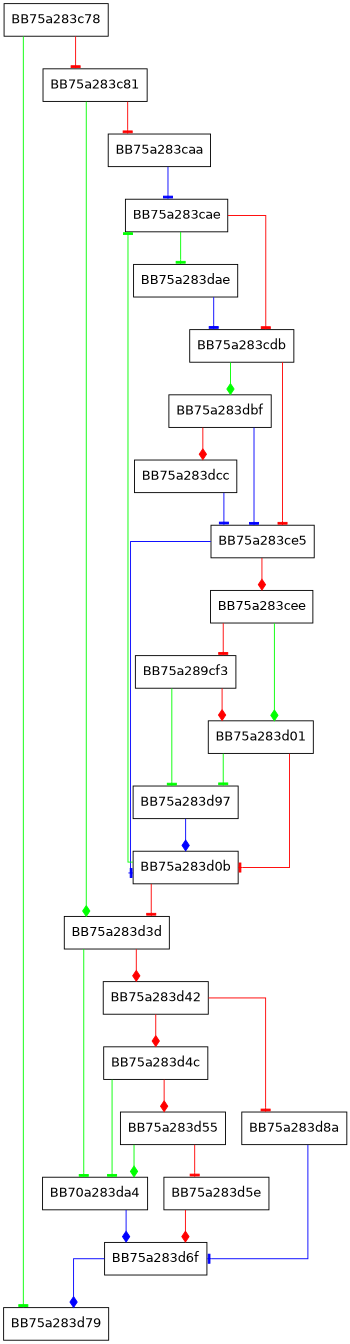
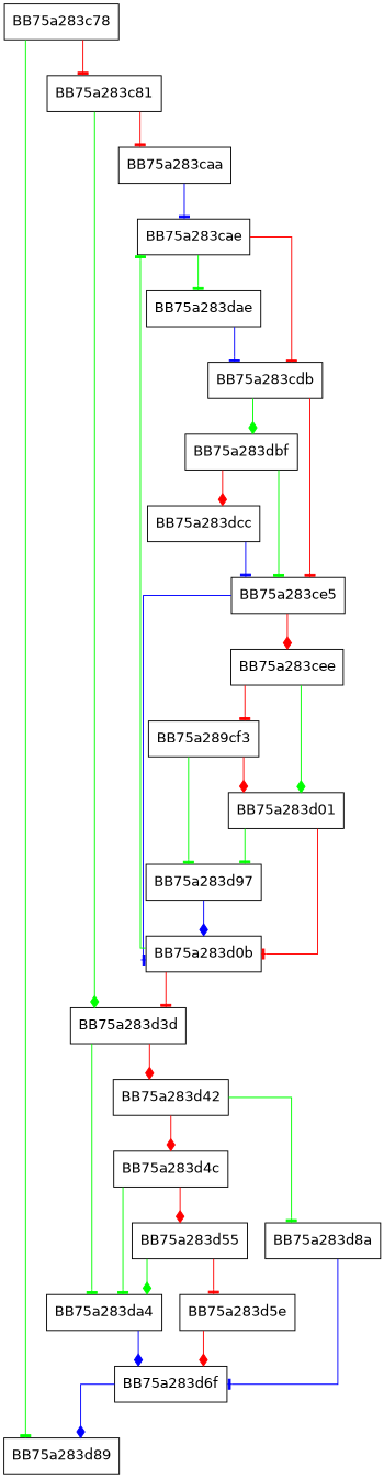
  digraph {
    fontname="DejaVu Sans"
    splines=ortho
    node [fontname="DejaVu Sans" shape=box]
    edge [arrowhead=tee color=red fontname="DejaVu Sans"]
    BB75a283c78
-   BB75a283d89 [label=BB75a283d79]
+   BB75a283d89
    BB75a283c81
    BB75a283d3d
    BB75a283caa
-   BB75a283da4 [label=BB70a283da4]
+   BB75a283da4
    BB75a283d42
    BB75a283cae
    BB75a283d6f
    BB75a283d8a
    BB75a283d4c
    BB75a283dae
    BB75a283cdb
    BB75a283dbf
    BB75a283ce5
    BB75a283dcc
    BB75a283d0b
    BB75a283cee
    BB75a283d01
    n20 [label=BB75a289cf3]
    BB75a283d97
    BB75a283d55
    BB75a283d5e
    BB75a283c78 -> BB75a283d89 [color=green]
    BB75a283c78 -> BB75a283c81
    BB75a283c81 -> BB75a283d3d [arrowhead=diamond color=green]
    BB75a283c81 -> BB75a283caa
    BB75a283d3d -> BB75a283da4 [color=green]
    BB75a283d3d -> BB75a283d42 [arrowhead=diamond]
    BB75a283caa -> BB75a283cae [color=blue]
    BB75a283da4 -> BB75a283d6f [arrowhead=diamond color=blue]
-   BB75a283d42 -> BB75a283d8a
+   BB75a283d42 -> BB75a283d8a [color=green]
    BB75a283d42 -> BB75a283d4c [arrowhead=diamond]
    BB75a283cae -> BB75a283dae [color=green]
    BB75a283cae -> BB75a283cdb
    BB75a283d6f -> BB75a283d89 [arrowhead=diamond color=blue]
    BB75a283d8a -> BB75a283d6f [color=blue]
    BB75a283d4c -> BB75a283da4 [color=green]
    BB75a283d4c -> BB75a283d55 [arrowhead=diamond]
    BB75a283dae -> BB75a283cdb [color=blue]
    BB75a283cdb -> BB75a283dbf [arrowhead=diamond color=green]
    BB75a283cdb -> BB75a283ce5
-   BB75a283dbf -> BB75a283ce5 [color=blue]
+   BB75a283dbf -> BB75a283ce5 [color=green]
    BB75a283dbf -> BB75a283dcc [arrowhead=diamond]
    BB75a283ce5 -> BB75a283d0b [color=blue]
    BB75a283ce5 -> BB75a283cee [arrowhead=diamond]
    BB75a283dcc -> BB75a283ce5 [color=blue]
    BB75a283d0b -> BB75a283d3d
    BB75a283d0b -> BB75a283cae [color=green]
    BB75a283cee -> BB75a283d01 [arrowhead=diamond color=green]
    BB75a283cee -> n20
    BB75a283d01 -> BB75a283d0b
    BB75a283d01 -> BB75a283d97 [color=green]
    n20 -> BB75a283d01 [arrowhead=diamond]
    n20 -> BB75a283d97 [color=green]
    BB75a283d97 -> BB75a283d0b [arrowhead=diamond color=blue]
    BB75a283d55 -> BB75a283da4 [arrowhead=diamond color=green]
    BB75a283d55 -> BB75a283d5e
    BB75a283d5e -> BB75a283d6f [arrowhead=diamond]
  }
